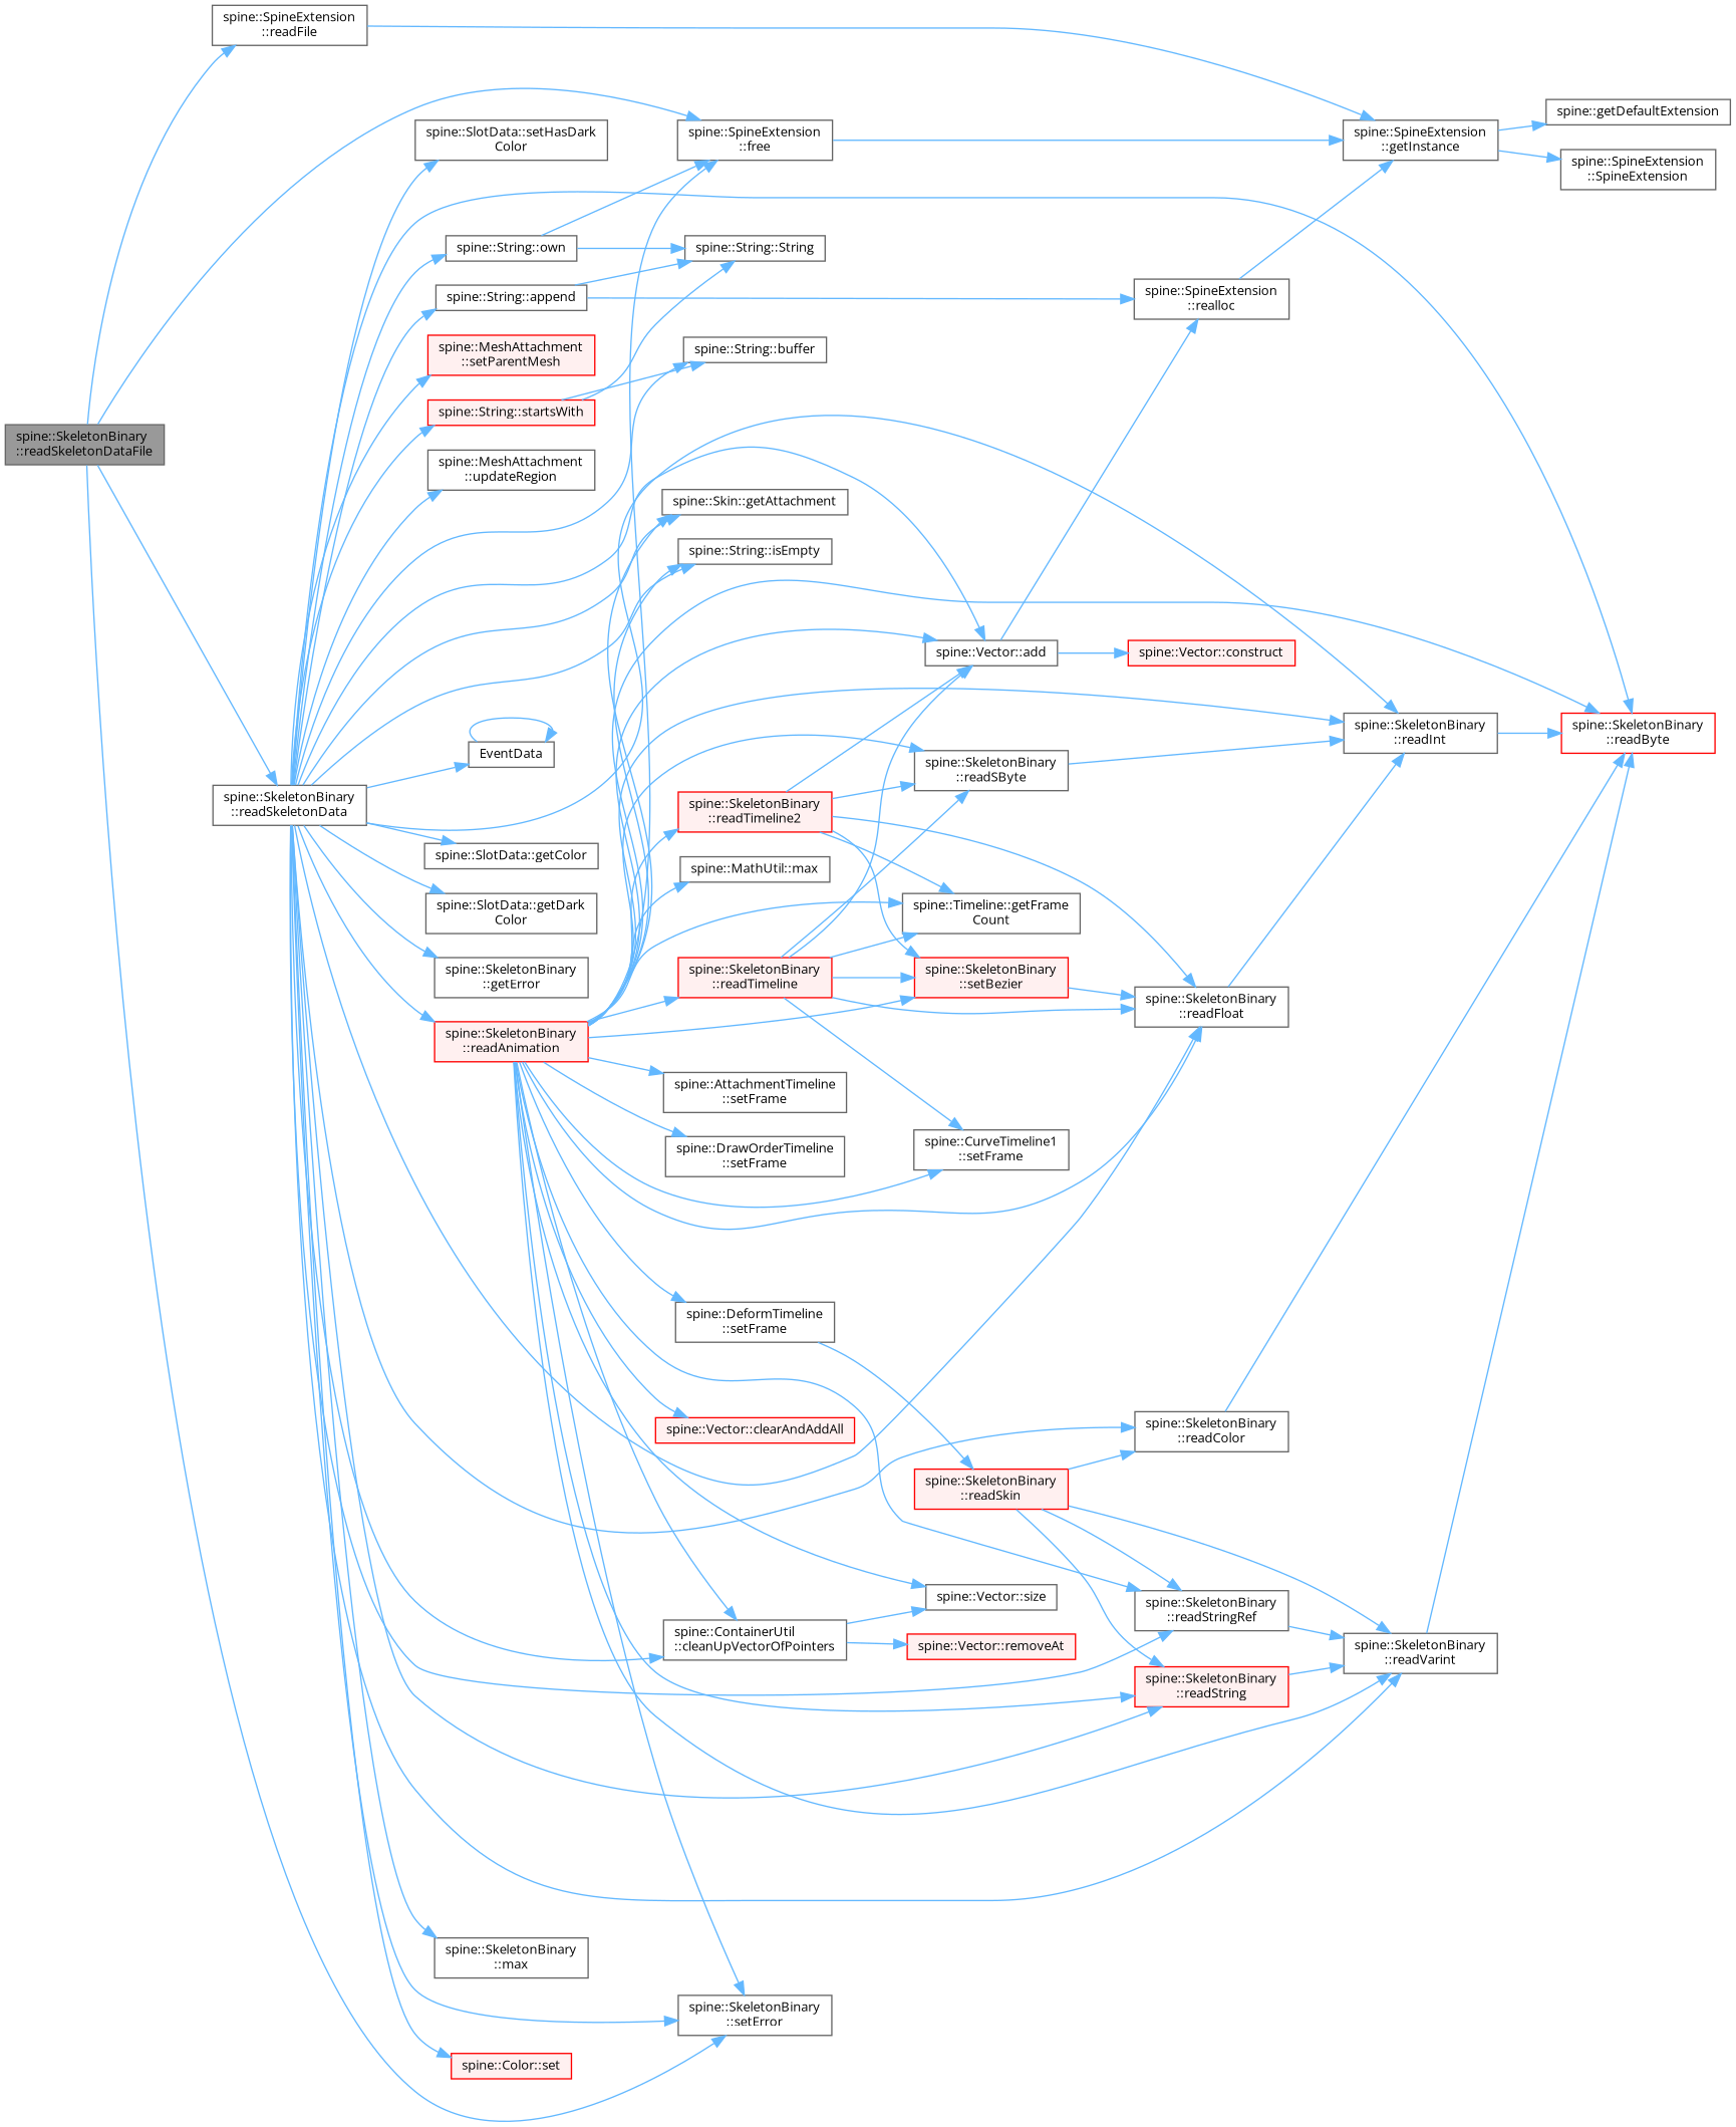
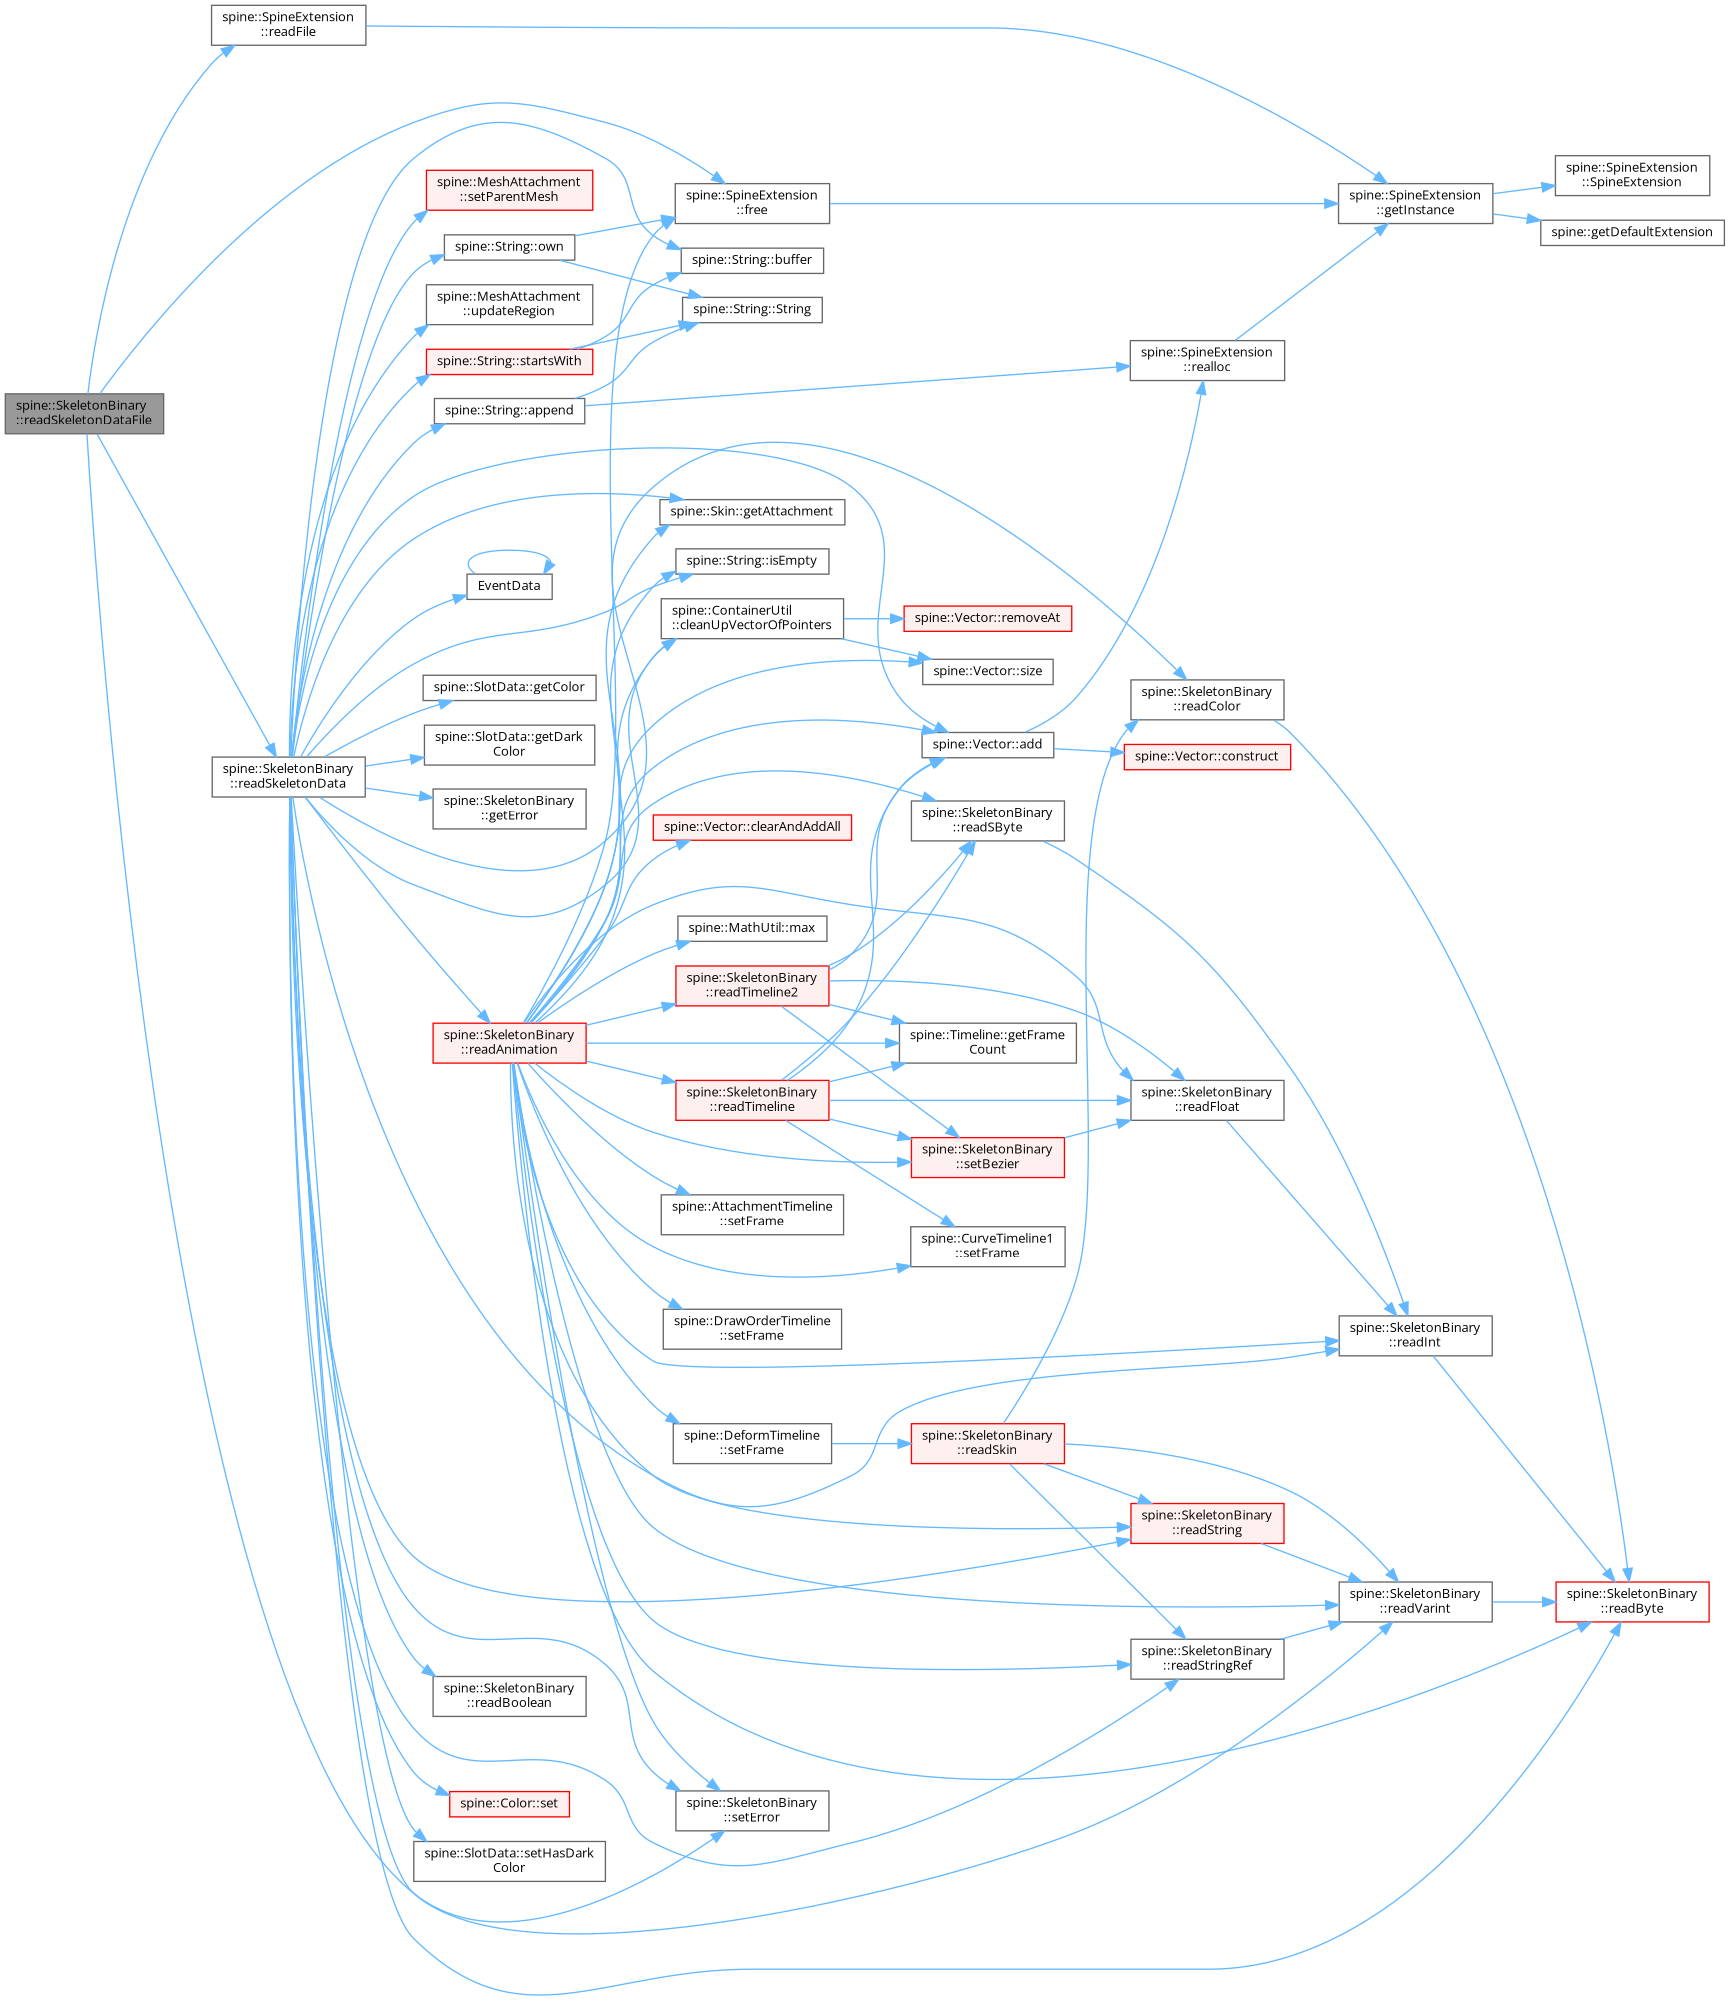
  digraph {
    fontname="Open Sans"
    rankdir=LR
    node [color=grey40 fillcolor=white fontname="Open Sans" fontsize=10 shape=box style=filled]
    edge [color=steelblue1 fontname="Open Sans" fontsize=10 labelfontname=Helvetica labelfontsize=10 style=solid]
    n1 [color=gray40 fillcolor=grey60 fontcolor=black height=0.2 label="spine::SkeletonBinary\l::readSkeletonDataFile" width=0.4]
    n2 [height=0.2 label="spine::SpineExtension\l::free" width=0.4]
    n3 [height=0.2 label="spine::SpineExtension\l::readFile" width=0.4]
    n4 [height=0.2 label="spine::SkeletonBinary\l::readSkeletonData" width=0.4]
    n5 [height=0.2 label="spine::SkeletonBinary\l::setError" width=0.4]
    n6 [height=0.2 label="spine::SpineExtension\l::getInstance" width=0.4]
    n7 [height=0.2 label="spine::Vector::add" width=0.4]
    n8 [height=0.2 label="spine::String::append" width=0.4]
    n9 [height=0.2 label="spine::String::buffer" width=0.4]
    n10 [height=0.2 label="spine::ContainerUtil\l::cleanUpVectorOfPointers" width=0.4]
    n11 [height=0.2 label=EventData width=0.4]
    n12 [height=0.2 label="spine::Skin::getAttachment" width=0.4]
    n13 [height=0.2 label="spine::SlotData::getColor" width=0.4]
    n14 [height=0.2 label="spine::SlotData::getDark\lColor" width=0.4]
    n15 [height=0.2 label="spine::SkeletonBinary\l::getError" width=0.4]
    n16 [height=0.2 label="spine::String::isEmpty" width=0.4]
    n17 [height=0.2 label="spine::String::own" width=0.4]
    n18 [color=red fillcolor="#FFF0F0" height=0.2 label="spine::SkeletonBinary\l::readAnimation" width=0.4]
    n19 [color=red height=0.2 label="spine::SkeletonBinary\l::readByte" width=0.4]
    n20 [height=0.2 label="spine::SkeletonBinary\l::readFloat" width=0.4]
    n21 [height=0.2 label="spine::SkeletonBinary\l::readInt" width=0.4]
    n22 [color=red fillcolor="#FFF0F0" height=0.2 label="spine::SkeletonBinary\l::readString" width=0.4]
    n23 [height=0.2 label="spine::SkeletonBinary\l::readVarint" width=0.4]
    n24 [height=0.2 label="spine::SkeletonBinary\l::readStringRef" width=0.4]
-   n25 [height=0.2 label="spine::SkeletonBinary\l::max" width=0.4]
+   n25 [height=0.2 label="spine::SkeletonBinary\l::readBoolean" width=0.4]
    n26 [height=0.2 label="spine::SkeletonBinary\l::readColor" width=0.4]
    n27 [color=red fillcolor="#FFF0F0" height=0.2 label="spine::Color::set" width=0.4]
    n28 [height=0.2 label="spine::SlotData::setHasDark\lColor" width=0.4]
    n29 [color=red fillcolor="#FFF0F0" height=0.2 label="spine::MeshAttachment\l::setParentMesh" width=0.4]
    n30 [color=red fillcolor="#FFF0F0" height=0.2 label="spine::String::startsWith" width=0.4]
    n31 [height=0.2 label="spine::MeshAttachment\l::updateRegion" width=0.4]
    n32 [height=0.2 label="spine::getDefaultExtension" width=0.4]
    n33 [height=0.2 label="spine::SpineExtension\l::SpineExtension" width=0.4]
    n34 [color=red fillcolor="#FFF0F0" height=0.2 label="spine::Vector::construct" width=0.4]
    n35 [height=0.2 label="spine::SpineExtension\l::realloc" width=0.4]
    n36 [height=0.2 label="spine::String::String" width=0.4]
    n37 [color=red fillcolor="#FFF0F0" height=0.2 label="spine::Vector::removeAt" width=0.4]
    n38 [height=0.2 label="spine::Vector::size" width=0.4]
    n39 [color=red fillcolor="#FFF0F0" height=0.2 label="spine::Vector::clearAndAddAll" width=0.4]
    n40 [height=0.2 label="spine::Timeline::getFrame\lCount" width=0.4]
    n41 [height=0.2 label="spine::MathUtil::max" width=0.4]
    n42 [height=0.2 label="spine::SkeletonBinary\l::readSByte" width=0.4]
    n43 [color=red fillcolor="#FFF0F0" height=0.2 label="spine::SkeletonBinary\l::readTimeline" width=0.4]
    n44 [color=red fillcolor="#FFF0F0" height=0.2 label="spine::SkeletonBinary\l::setBezier" width=0.4]
    n45 [height=0.2 label="spine::CurveTimeline1\l::setFrame" width=0.4]
    n46 [color=red fillcolor="#FFF0F0" height=0.2 label="spine::SkeletonBinary\l::readTimeline2" width=0.4]
    n47 [height=0.2 label="spine::AttachmentTimeline\l::setFrame" width=0.4]
    n48 [height=0.2 label="spine::DeformTimeline\l::setFrame" width=0.4]
    n49 [height=0.2 label="spine::DrawOrderTimeline\l::setFrame" width=0.4]
    n50 [color=red fillcolor="#FFF0F0" height=0.2 label="spine::SkeletonBinary\l::readSkin" width=0.4]
    n1 -> n2
    n1 -> n3
    n1 -> n4
    n1 -> n5
    n2 -> n6
    n3 -> n6
    n4 -> n5
    n4 -> n7
    n4 -> n8
    n4 -> n9
    n4 -> n10
    n4 -> n11
    n4 -> n12
    n4 -> n13
    n4 -> n14
    n4 -> n15
    n4 -> n16
    n4 -> n17
    n4 -> n18
    n4 -> n19
-   n4 -> n20
    n4 -> n21
    n4 -> n22
    n4 -> n23
    n4 -> n24
    n4 -> n25
    n4 -> n26
    n4 -> n27
    n4 -> n28
    n4 -> n29
    n4 -> n30
    n4 -> n31
    n6 -> n32
    n6 -> n33
    n7 -> n34
    n7 -> n35
    n8 -> n35
    n8 -> n36
    n10 -> n37
    n10 -> n38
    n11 -> n11
    n17 -> n2
    n17 -> n36
    n18 -> n2
    n18 -> n5
    n18 -> n7
    n18 -> n10
    n18 -> n12
    n18 -> n16
    n18 -> n19
    n18 -> n20
    n18 -> n21
    n18 -> n22
    n18 -> n23
    n18 -> n24
    n18 -> n38
    n18 -> n39
    n18 -> n40
    n18 -> n41
    n18 -> n42
    n18 -> n43
    n18 -> n44
    n18 -> n45
    n18 -> n46
    n18 -> n47
    n18 -> n48
    n18 -> n49
    n20 -> n21
    n21 -> n19
    n22 -> n23
    n23 -> n19
    n24 -> n23
    n26 -> n19
    n30 -> n9
    n30 -> n36
    n35 -> n6
    n42 -> n21
    n43 -> n7
    n43 -> n20
    n43 -> n40
    n43 -> n42
    n43 -> n44
    n43 -> n45
    n44 -> n20
    n46 -> n7
    n46 -> n20
    n46 -> n40
    n46 -> n42
    n46 -> n44
    n48 -> n50
    n50 -> n22
    n50 -> n23
    n50 -> n24
    n50 -> n26
  }
